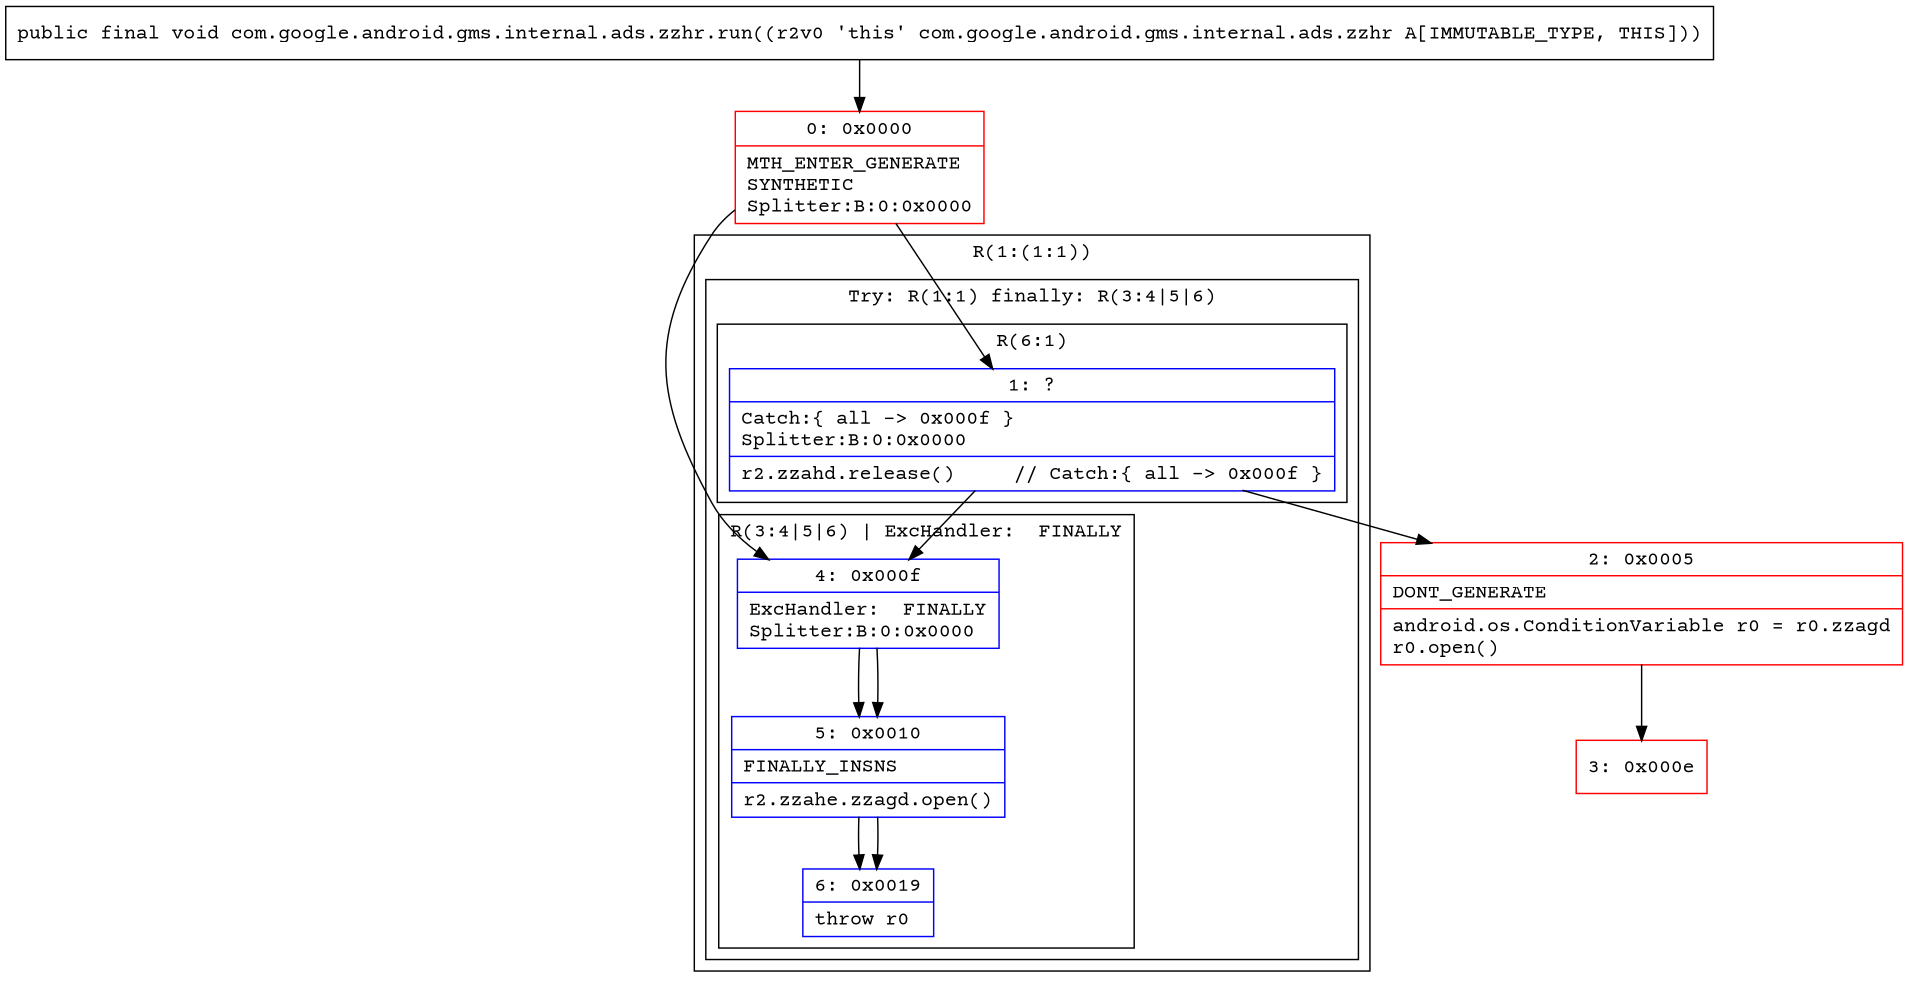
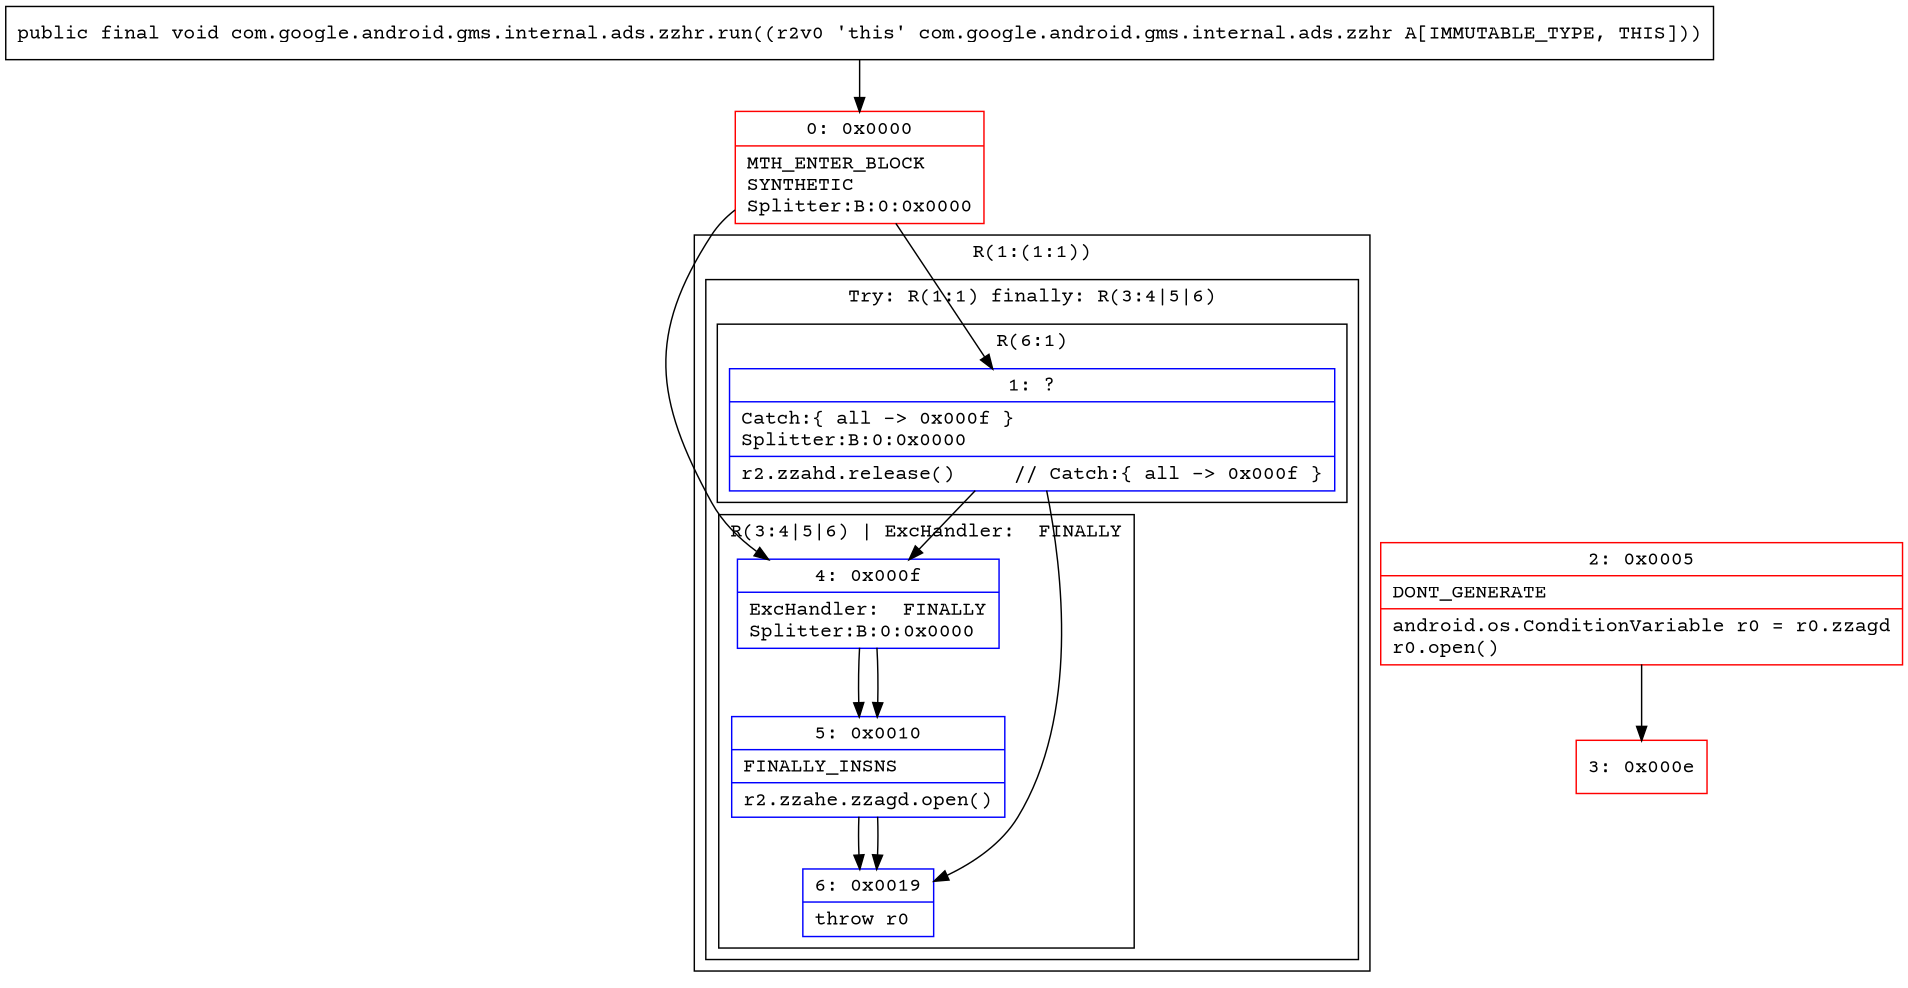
  digraph {
    fontname="Courier Prime"
    node [color=blue fontname="Courier Prime" shape=record]
    edge [fontname="Courier Prime"]
    n1 [label="{1\:\ ?|Catch:\{ all \-\> 0x000f \}\lSplitter:B:0:0x0000\l|r2.zzahd.release()     \/\/ Catch:\{ all \-\> 0x000f \}\l}"]
    n2 [label="{4\:\ 0x000f|ExcHandler:  FINALLY\lSplitter:B:0:0x0000\l}"]
    n3 [label="{5\:\ 0x0010|FINALLY_INSNS\l|r2.zzahe.zzagd.open()\l}"]
    n4 [label="{6\:\ 0x0019|throw r0\l}"]
    n5 [color=red label="{2\:\ 0x0005|DONT_GENERATE\l|android.os.ConditionVariable r0 = r0.zzagd\lr0.open()\l}"]
    n6 [color=red label="{3\:\ 0x000e}"]
-   n7 [color=red label="{0\:\ 0x0000|MTH_ENTER_GENERATE\lSYNTHETIC\lSplitter:B:0:0x0000\l}"]
+   n7 [color=red label="{0\:\ 0x0000|MTH_ENTER_BLOCK\lSYNTHETIC\lSplitter:B:0:0x0000\l}"]
    n8 [label="{public final void com.google.android.gms.internal.ads.zzhr.run((r2v0 'this' com.google.android.gms.internal.ads.zzhr A[IMMUTABLE_TYPE, THIS])) }" color=""]
    subgraph cluster_1 {
      label="R(1:(1:1))"
      subgraph cluster_2 {
        label="Try: R(1:1) finally: R(3:4|5|6)"
        subgraph cluster_3 {
          label="R(6:1)"
          n1
        }
        subgraph cluster_4 {
          label="R(3:4|5|6) | ExcHandler:  FINALLY\l"
          n2
          n3
          n4
        }
      }
    }
    subgraph cluster_5 {
      label="R(3:4|5|6) | ExcHandler:  FINALLY\l"
    }
    n1 -> n2
-   n1 -> n5
+   n1 -> n4
    n2 -> n3
    n2 -> n3
    n3 -> n4
    n3 -> n4
    n5 -> n6
    n7 -> n1
    n7 -> n2
    n8 -> n7
  }
